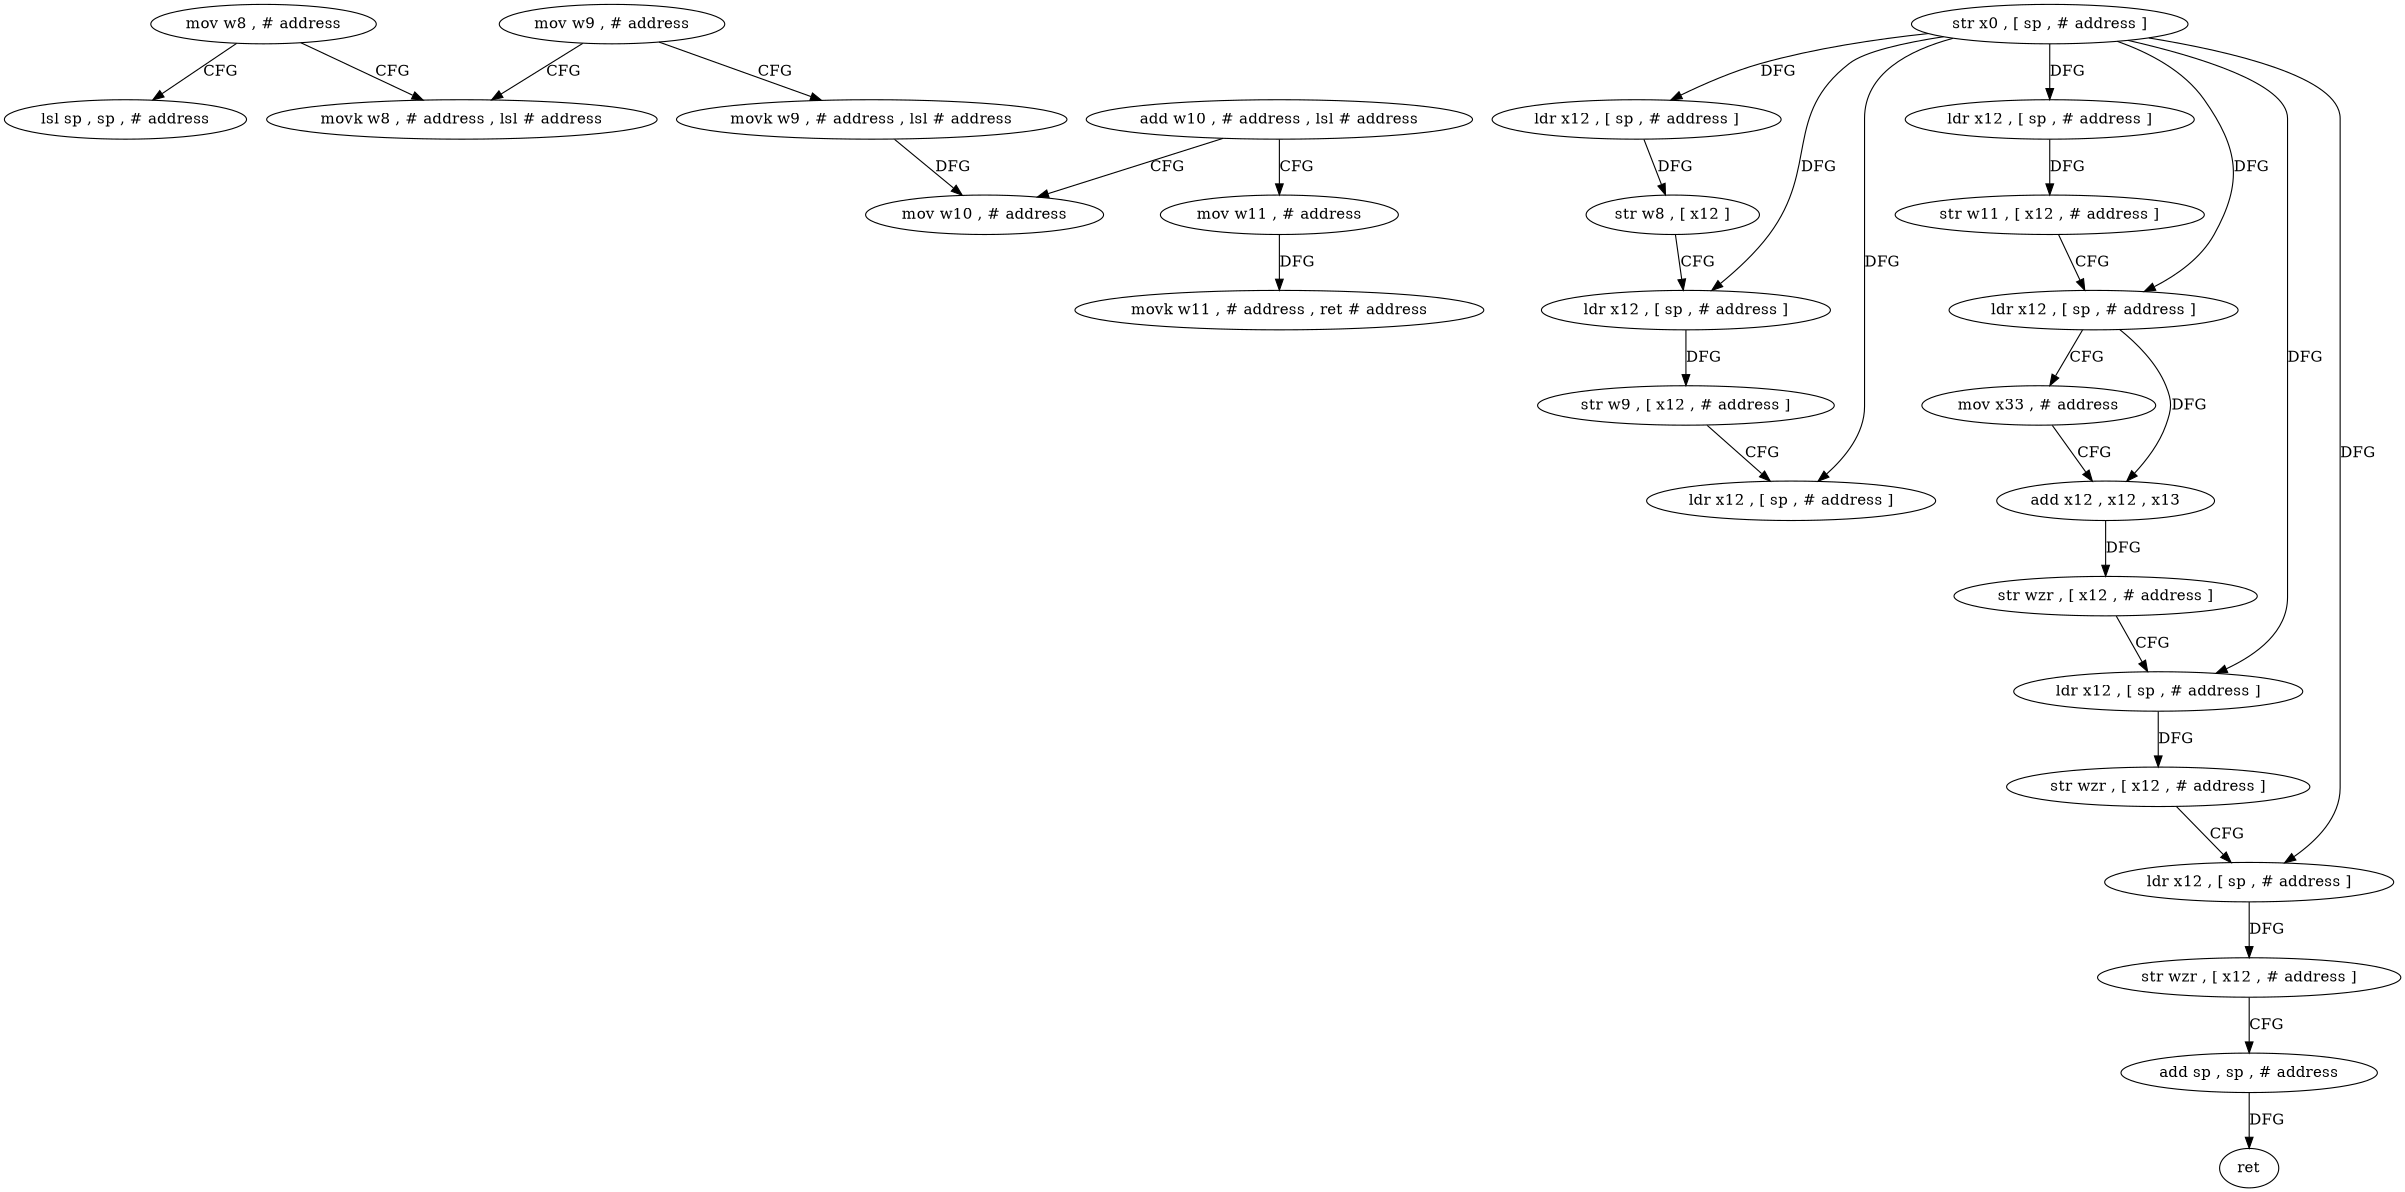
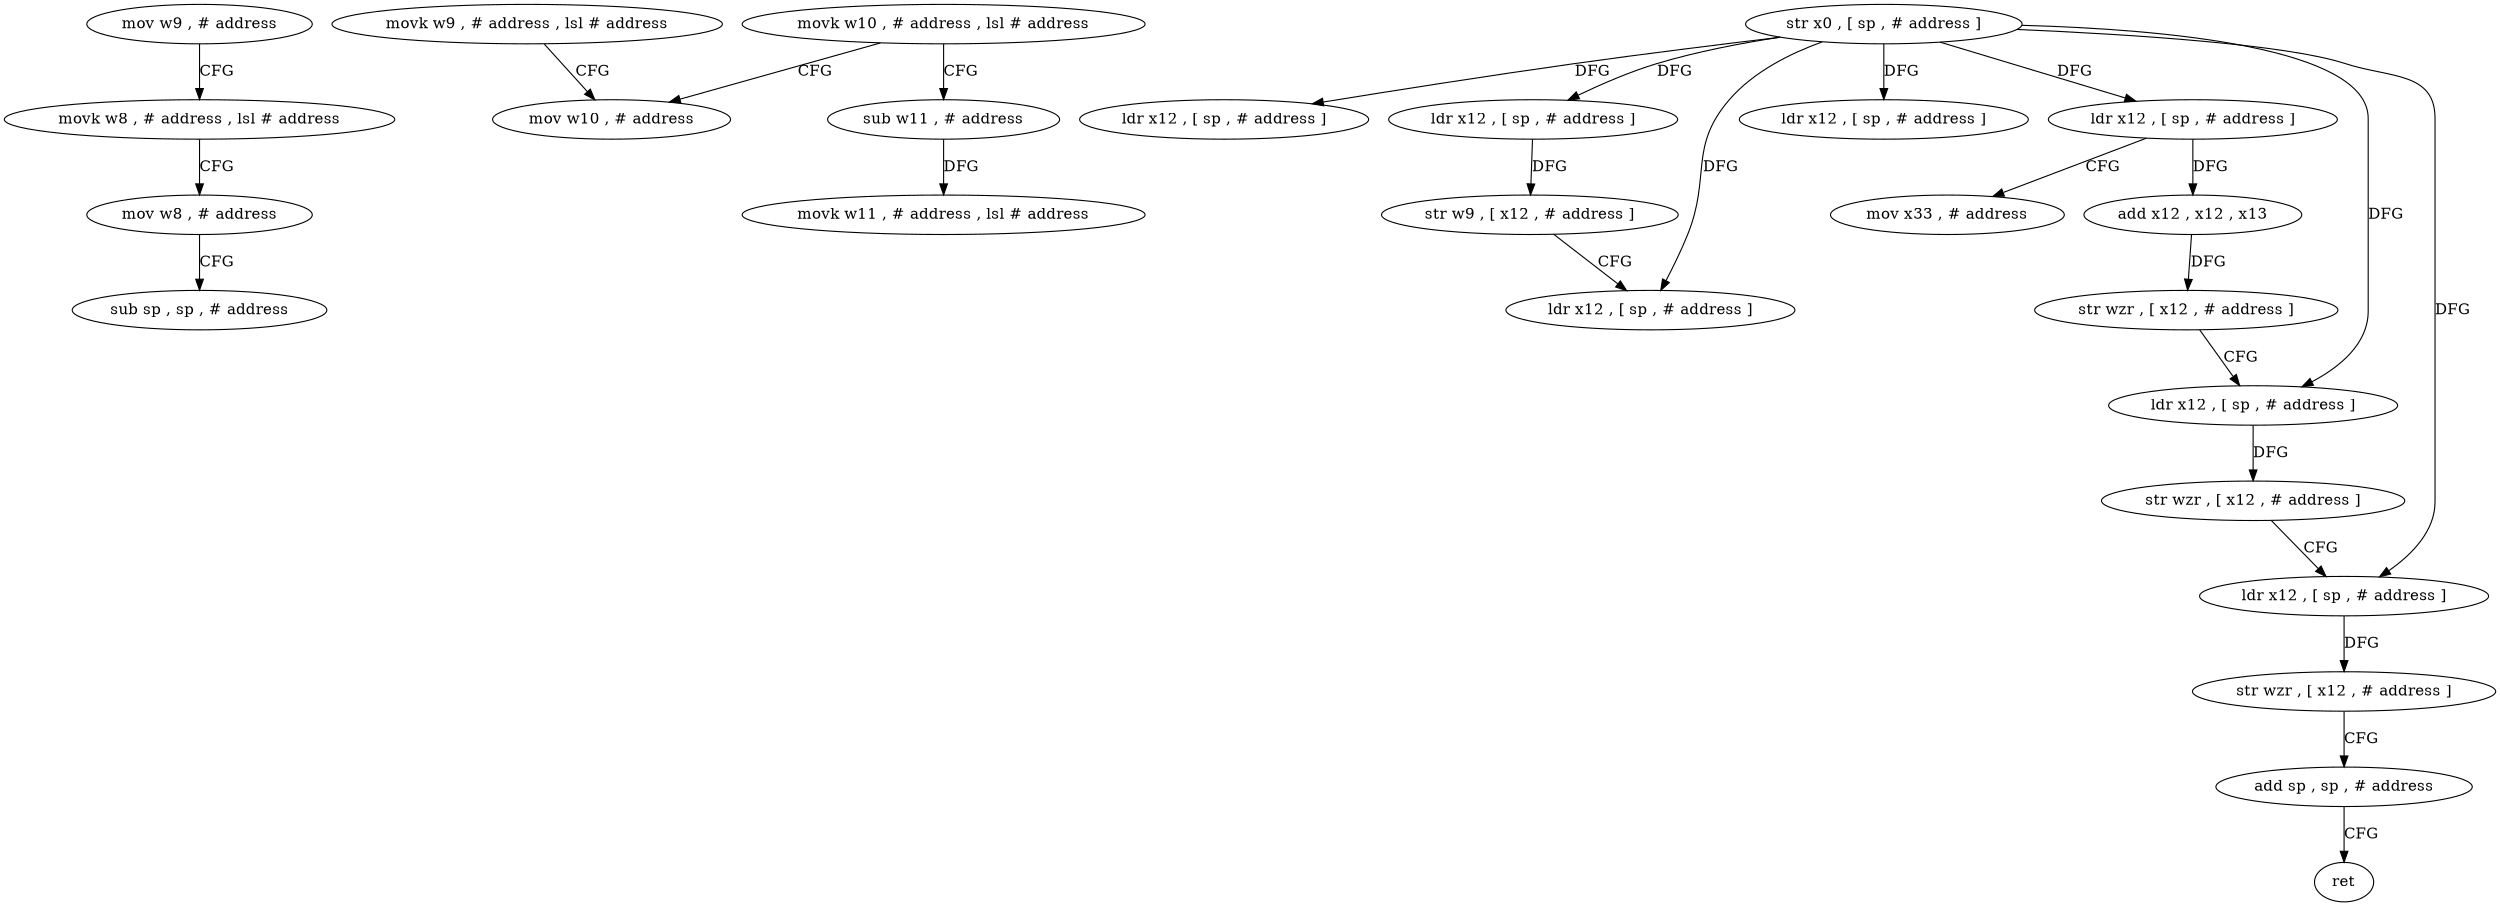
  digraph {
-   n1 [label="lsl sp , sp , # address"]
+   n1 [label="sub sp , sp , # address"]
    n2 [label="mov w8 , # address"]
    n3 [label="movk w8 , # address , lsl # address"]
    n4 [label="mov w9 , # address"]
    n5 [label="movk w9 , # address , lsl # address"]
    n6 [label="mov w10 , # address"]
-   n7 [label="add w10 , # address , lsl # address"]
-   n8 [label="mov w11 , # address"]
-   n9 [label="movk w11 , # address , ret # address"]
+   n7 [label="movk w10 , # address , lsl # address"]
+   n8 [label="sub w11 , # address"]
+   n9 [label="movk w11 , # address , lsl # address"]
    n10 [label="str x0 , [ sp , # address ]"]
    n11 [label="ldr x12 , [ sp , # address ]"]
    n12 [label="ldr x12 , [ sp , # address ]"]
    n13 [label="ldr x12 , [ sp , # address ]"]
    n14 [label="ldr x12 , [ sp , # address ]"]
    n15 [label="ldr x12 , [ sp , # address ]"]
    n16 [label="ldr x12 , [ sp , # address ]"]
    n17 [label="ldr x12 , [ sp , # address ]"]
-   n18 [label="str w8 , [ x12 ]"]
    n19 [label="str w9 , [ x12 , # address ]"]
-   n20 [label="str w11 , [ x12 , # address ]"]
    n21 [label="mov x33 , # address"]
    n22 [label="add x12 , x12 , x13"]
    n23 [label="str wzr , [ x12 , # address ]"]
    n24 [label="str wzr , [ x12 , # address ]"]
    n25 [label="str wzr , [ x12 , # address ]"]
    n26 [label="add sp , sp , # address"]
    n27 [label=ret]
    n2 -> n1 [label=CFG]
-   n2 -> n3 [label=CFG]
+   n3 -> n2 [label=CFG]
    n4 -> n3 [label=CFG]
-   n4 -> n5 [label=CFG]
-   n5 -> n6 [label=DFG]
+   n5 -> n6 [label=CFG]
    n7 -> n6 [label=CFG]
    n7 -> n8 [label=CFG]
    n8 -> n9 [label=DFG]
    n10 -> n11 [label=DFG]
    n10 -> n12 [label=DFG]
    n10 -> n13 [label=DFG]
    n10 -> n14 [label=DFG]
    n10 -> n15 [label=DFG]
    n10 -> n16 [label=DFG]
    n10 -> n17 [label=DFG]
-   n11 -> n18 [label=DFG]
    n12 -> n19 [label=DFG]
-   n14 -> n20 [label=DFG]
    n15 -> n21 [label=CFG]
    n15 -> n22 [label=DFG]
    n16 -> n23 [label=DFG]
    n17 -> n24 [label=DFG]
-   n18 -> n12 [label=CFG]
    n19 -> n13 [label=CFG]
-   n20 -> n15 [label=CFG]
-   n21 -> n22 [label=CFG]
    n22 -> n25 [label=DFG]
    n23 -> n17 [label=CFG]
    n24 -> n26 [label=CFG]
    n25 -> n16 [label=CFG]
-   n26 -> n27 [label=DFG]
+   n26 -> n27 [label=CFG]
  }
